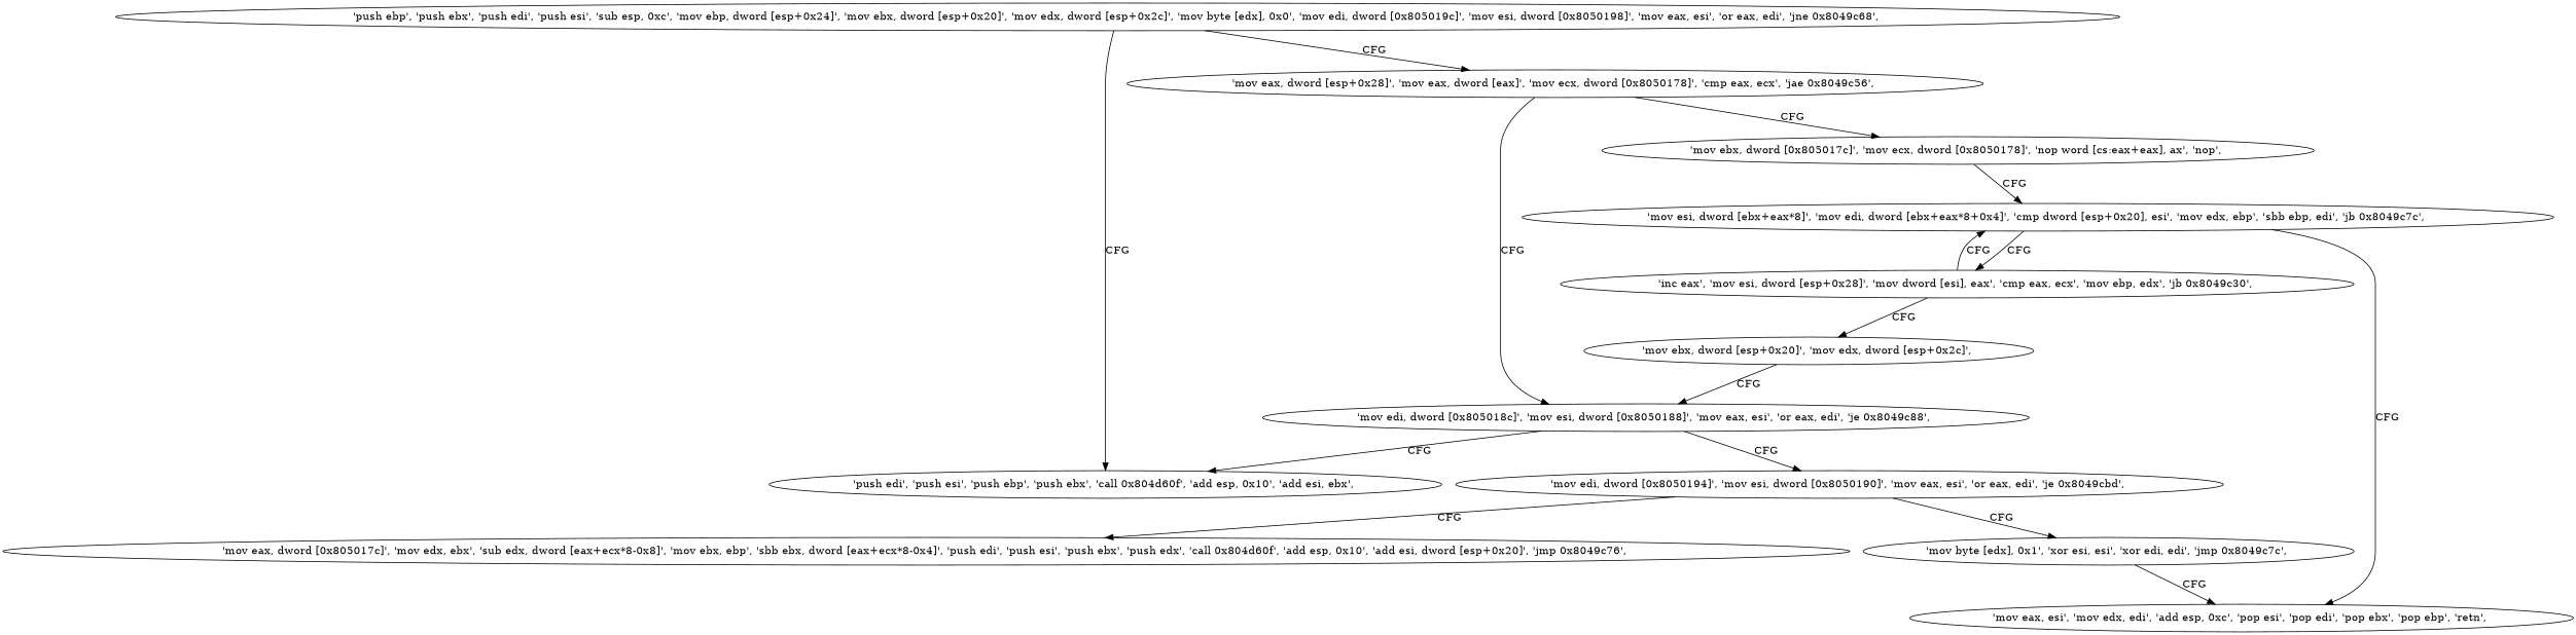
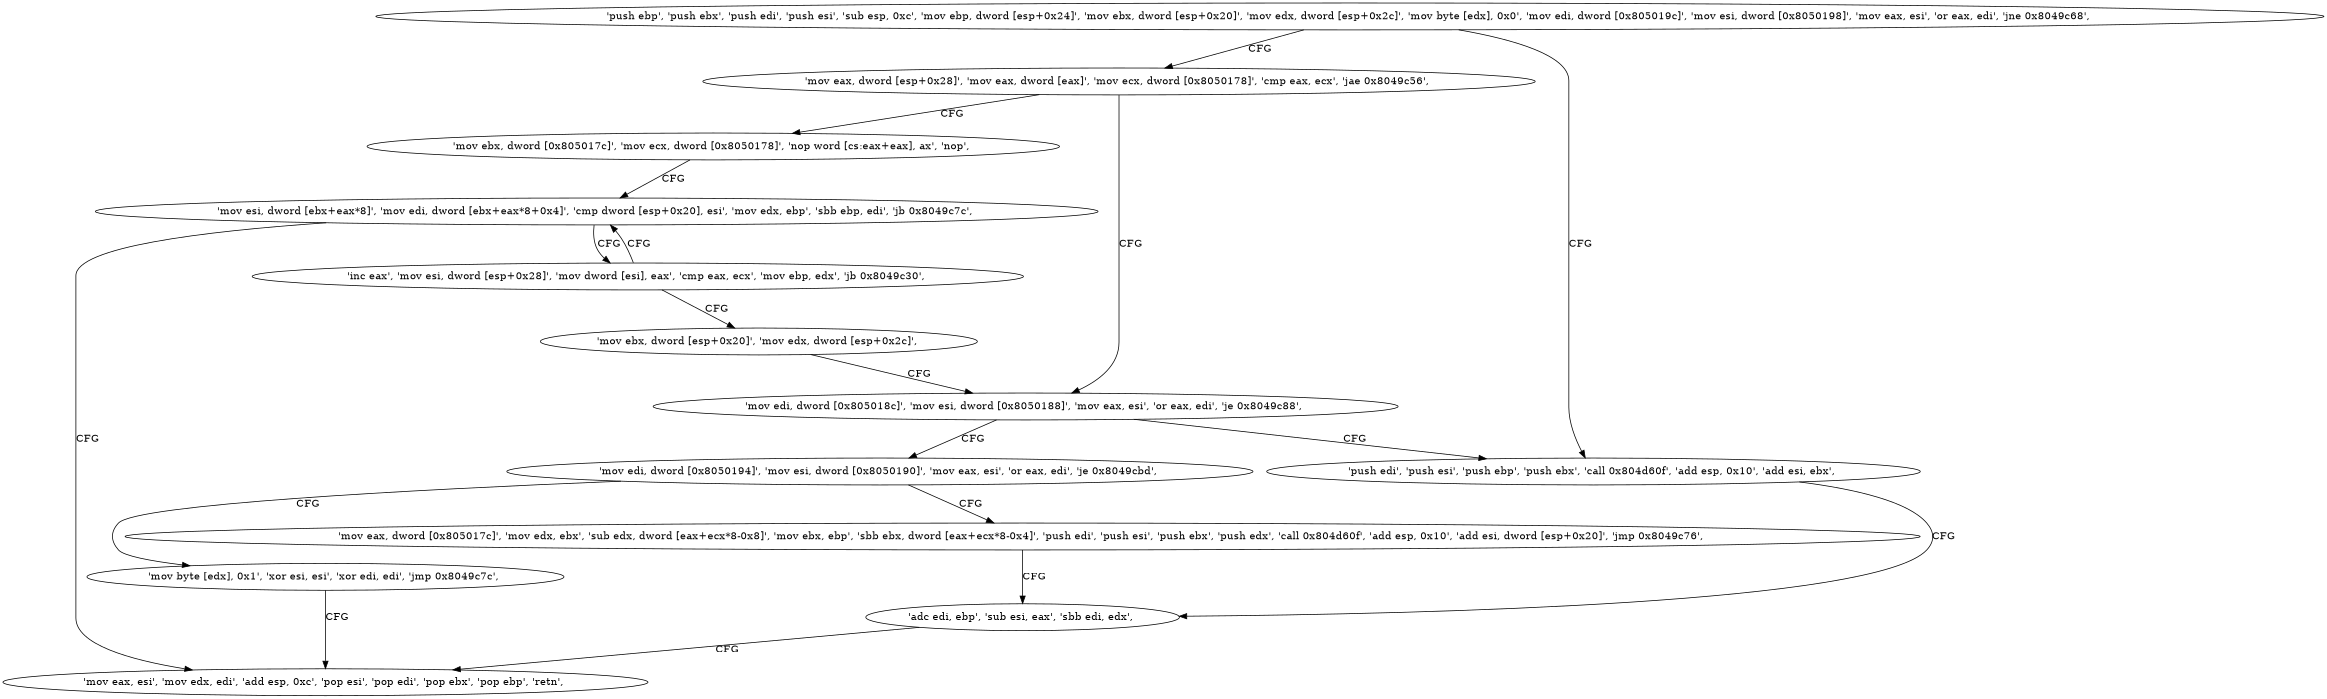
  digraph {
    fontname="DejaVu Serif"
    node [fontname="DejaVu Serif"]
    edge [fontname="DejaVu Serif"]
    n1 [label="'push ebp', 'push ebx', 'push edi', 'push esi', 'sub esp, 0xc', 'mov ebp, dword [esp+0x24]', 'mov ebx, dword [esp+0x20]', 'mov edx, dword [esp+0x2c]', 'mov byte [edx], 0x0', 'mov edi, dword [0x805019c]', 'mov esi, dword [0x8050198]', 'mov eax, esi', 'or eax, edi', 'jne 0x8049c68', "]
    n2 [label="'push edi', 'push esi', 'push ebp', 'push ebx', 'call 0x804d60f', 'add esp, 0x10', 'add esi, ebx', "]
    n3 [label="'mov eax, dword [esp+0x28]', 'mov eax, dword [eax]', 'mov ecx, dword [0x8050178]', 'cmp eax, ecx', 'jae 0x8049c56', "]
+   n4 [label="'adc edi, ebp', 'sub esi, eax', 'sbb edi, edx', "]
    n5 [label="'mov edi, dword [0x805018c]', 'mov esi, dword [0x8050188]', 'mov eax, esi', 'or eax, edi', 'je 0x8049c88', "]
    n6 [label="'mov ebx, dword [0x805017c]', 'mov ecx, dword [0x8050178]', 'nop word [cs:eax+eax], ax', 'nop', "]
    n7 [label="'mov eax, esi', 'mov edx, edi', 'add esp, 0xc', 'pop esi', 'pop edi', 'pop ebx', 'pop ebp', 'retn', "]
    n8 [label="'mov edi, dword [0x8050194]', 'mov esi, dword [0x8050190]', 'mov eax, esi', 'or eax, edi', 'je 0x8049cbd', "]
    n9 [label="'mov esi, dword [ebx+eax*8]', 'mov edi, dword [ebx+eax*8+0x4]', 'cmp dword [esp+0x20], esi', 'mov edx, ebp', 'sbb ebp, edi', 'jb 0x8049c7c', "]
    n10 [label="'mov byte [edx], 0x1', 'xor esi, esi', 'xor edi, edi', 'jmp 0x8049c7c', "]
    n11 [label="'mov eax, dword [0x805017c]', 'mov edx, ebx', 'sub edx, dword [eax+ecx*8-0x8]', 'mov ebx, ebp', 'sbb ebx, dword [eax+ecx*8-0x4]', 'push edi', 'push esi', 'push ebx', 'push edx', 'call 0x804d60f', 'add esp, 0x10', 'add esi, dword [esp+0x20]', 'jmp 0x8049c76', "]
    n12 [label="'inc eax', 'mov esi, dword [esp+0x28]', 'mov dword [esi], eax', 'cmp eax, ecx', 'mov ebp, edx', 'jb 0x8049c30', "]
    n13 [label="'mov ebx, dword [esp+0x20]', 'mov edx, dword [esp+0x2c]', "]
    n1 -> n2 [label=CFG]
    n1 -> n3 [label=CFG]
+   n2 -> n4 [label=CFG]
    n3 -> n5 [label=CFG]
    n3 -> n6 [label=CFG]
+   n4 -> n7 [label=CFG]
    n5 -> n2 [label=CFG]
    n5 -> n8 [label=CFG]
    n6 -> n9 [label=CFG]
    n8 -> n10 [label=CFG]
    n8 -> n11 [label=CFG]
    n9 -> n7 [label=CFG]
    n9 -> n12 [label=CFG]
    n10 -> n7 [label=CFG]
+   n11 -> n4 [label=CFG]
    n12 -> n9 [label=CFG]
    n12 -> n13 [label=CFG]
    n13 -> n5 [label=CFG]
  }
